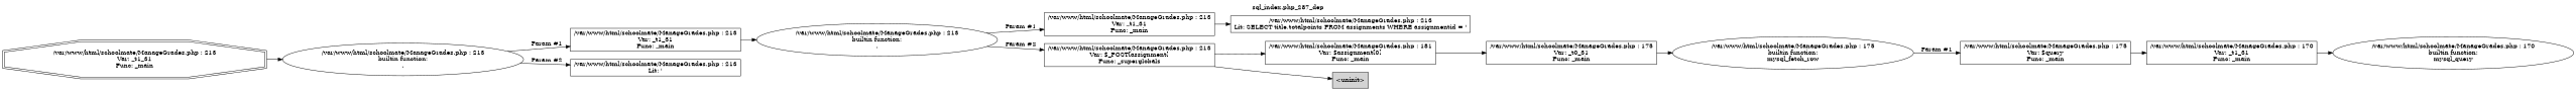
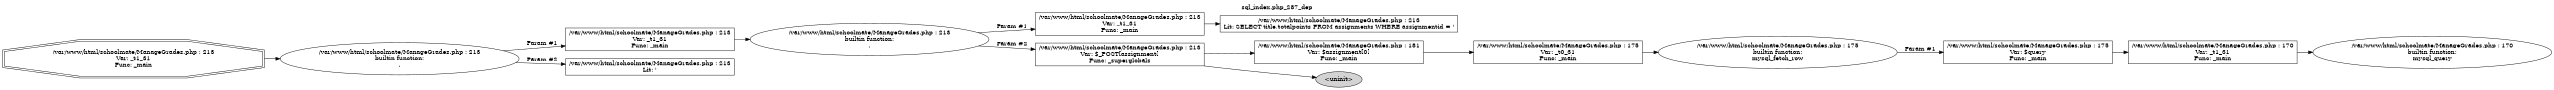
  digraph {
    label="sql_index.php_287_dep"
    labelloc=t
    rankdir=LR
    node [shape=box]
    n1 [label="/var/www/html/schoolmate/ManageGrades.php : 213\nVar: _t1_31\nFunc: _main\n" shape=doubleoctagon]
    n2 [label="/var/www/html/schoolmate/ManageGrades.php : 213\nbuiltin function:\n.\n" shape=ellipse]
    n3 [label="/var/www/html/schoolmate/ManageGrades.php : 213\nVar: _t1_31\nFunc: _main\n"]
    n4 [label="/var/www/html/schoolmate/ManageGrades.php : 213\nLit: '\n"]
    n5 [label="/var/www/html/schoolmate/ManageGrades.php : 213\nbuiltin function:\n.\n" shape=ellipse]
    n6 [label="/var/www/html/schoolmate/ManageGrades.php : 213\nVar: _t1_31\nFunc: _main\n"]
    n7 [label="/var/www/html/schoolmate/ManageGrades.php : 213\nVar: $_POST[assignment]\nFunc: _superglobals\n"]
    n8 [label="/var/www/html/schoolmate/ManageGrades.php : 213\nLit: SELECT title,totalpoints FROM assignments WHERE assignmentid = '\n"]
    n9 [label="/var/www/html/schoolmate/ManageGrades.php : 181\nVar: $assignment[0]\nFunc: _main\n"]
-   n10 [label="<uninit>" style=filled]
+   n10 [label="<uninit>" shape=ellipse style=filled]
    n11 [label="/var/www/html/schoolmate/ManageGrades.php : 175\nVar: _t0_31\nFunc: _main\n"]
    n12 [label="/var/www/html/schoolmate/ManageGrades.php : 175\nbuiltin function:\nmysql_fetch_row\n" shape=ellipse]
    n13 [label="/var/www/html/schoolmate/ManageGrades.php : 175\nVar: $query\nFunc: _main\n"]
    n14 [label="/var/www/html/schoolmate/ManageGrades.php : 170\nVar: _t1_31\nFunc: _main\n"]
    n15 [label="/var/www/html/schoolmate/ManageGrades.php : 170\nbuiltin function:\nmysql_query\n" shape=ellipse]
    n1 -> n2
    n2 -> n3 [label="Param #1"]
    n2 -> n4 [label="Param #2"]
    n3 -> n5
    n5 -> n6 [label="Param #1"]
    n5 -> n7 [label="Param #2"]
    n6 -> n8
    n7 -> n9
    n7 -> n10
    n9 -> n11
    n11 -> n12
    n12 -> n13 [label="Param #1"]
    n13 -> n14
    n14 -> n15
  }
